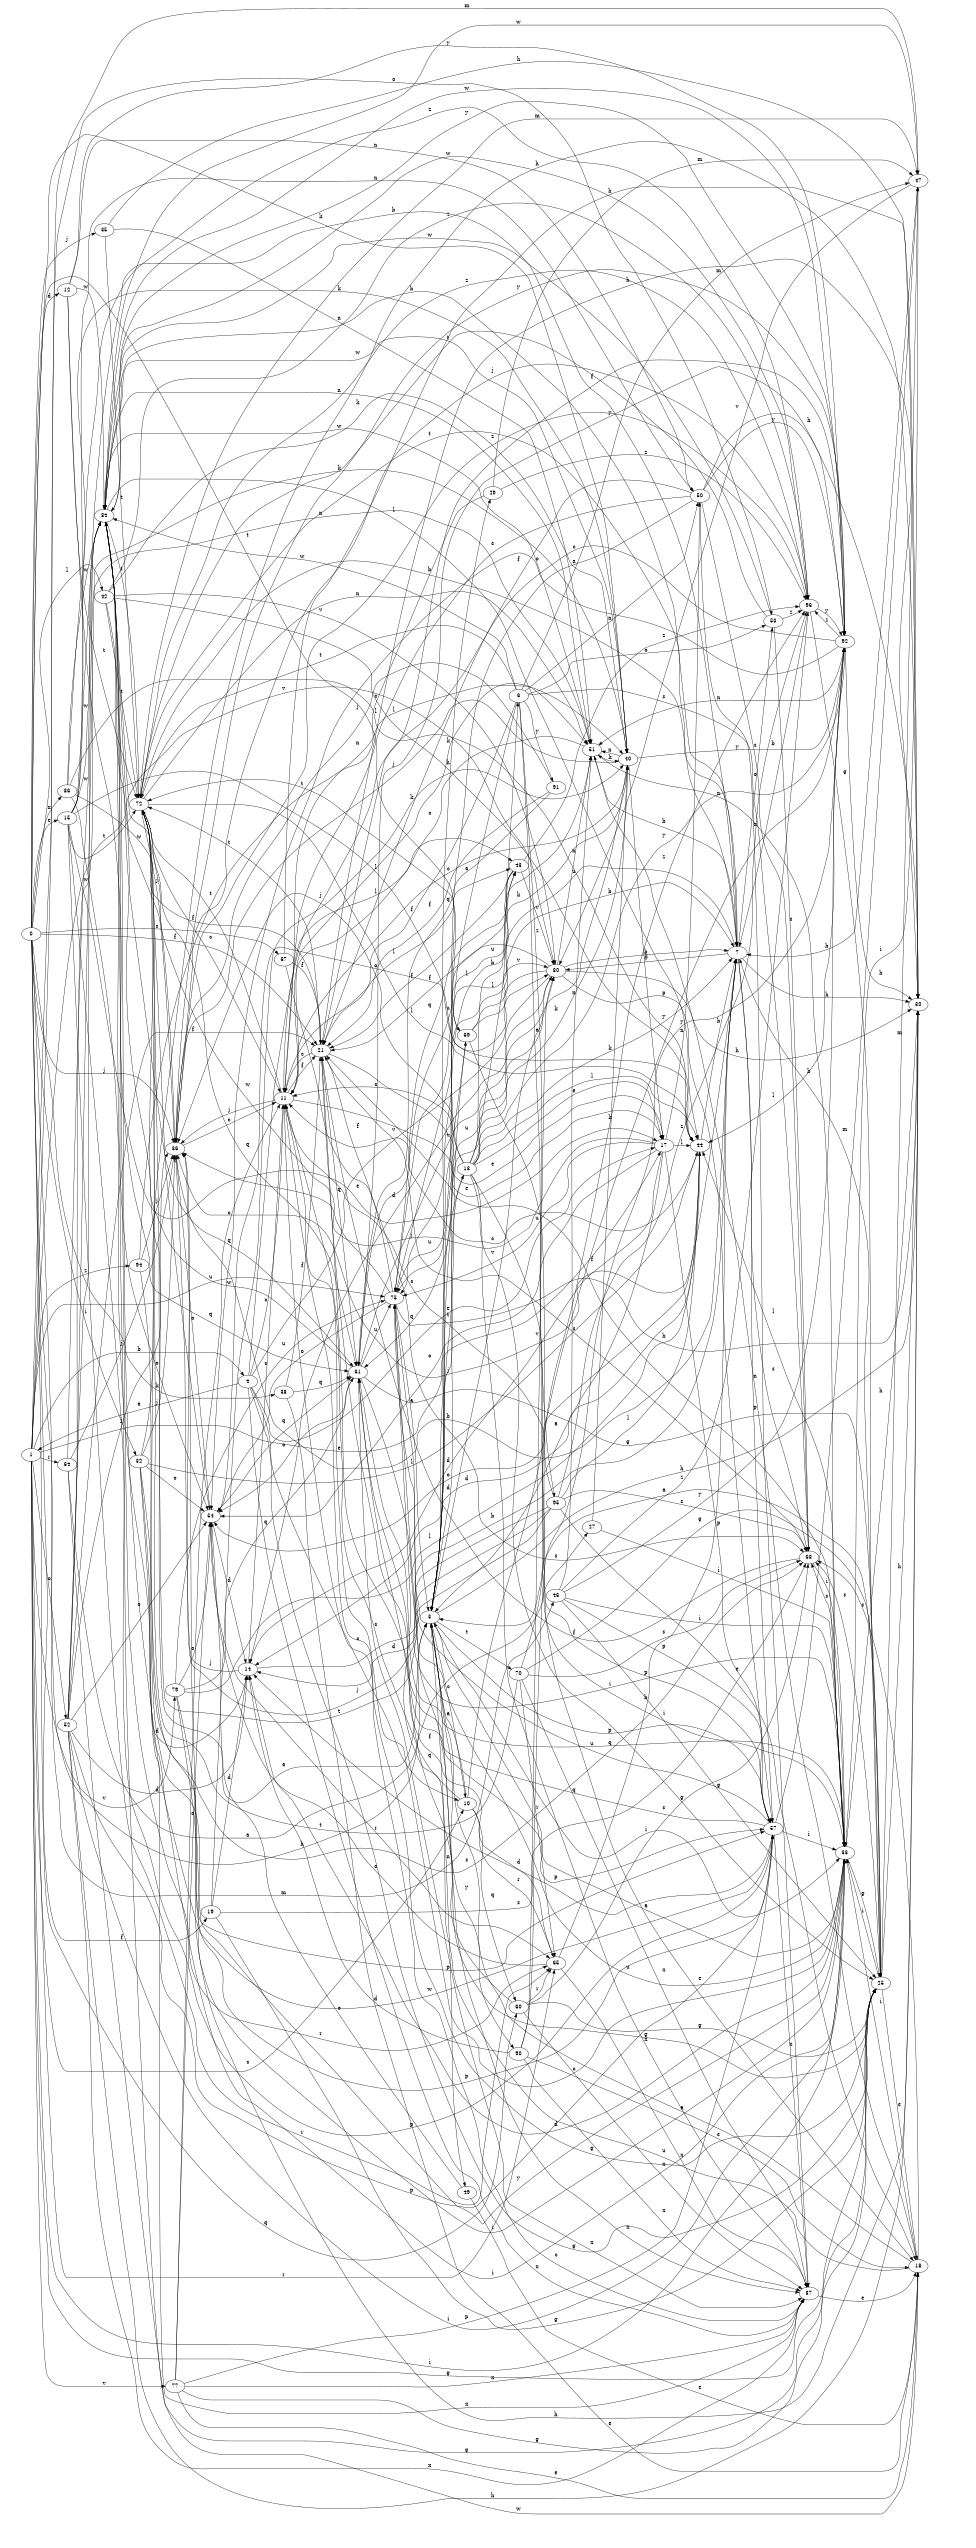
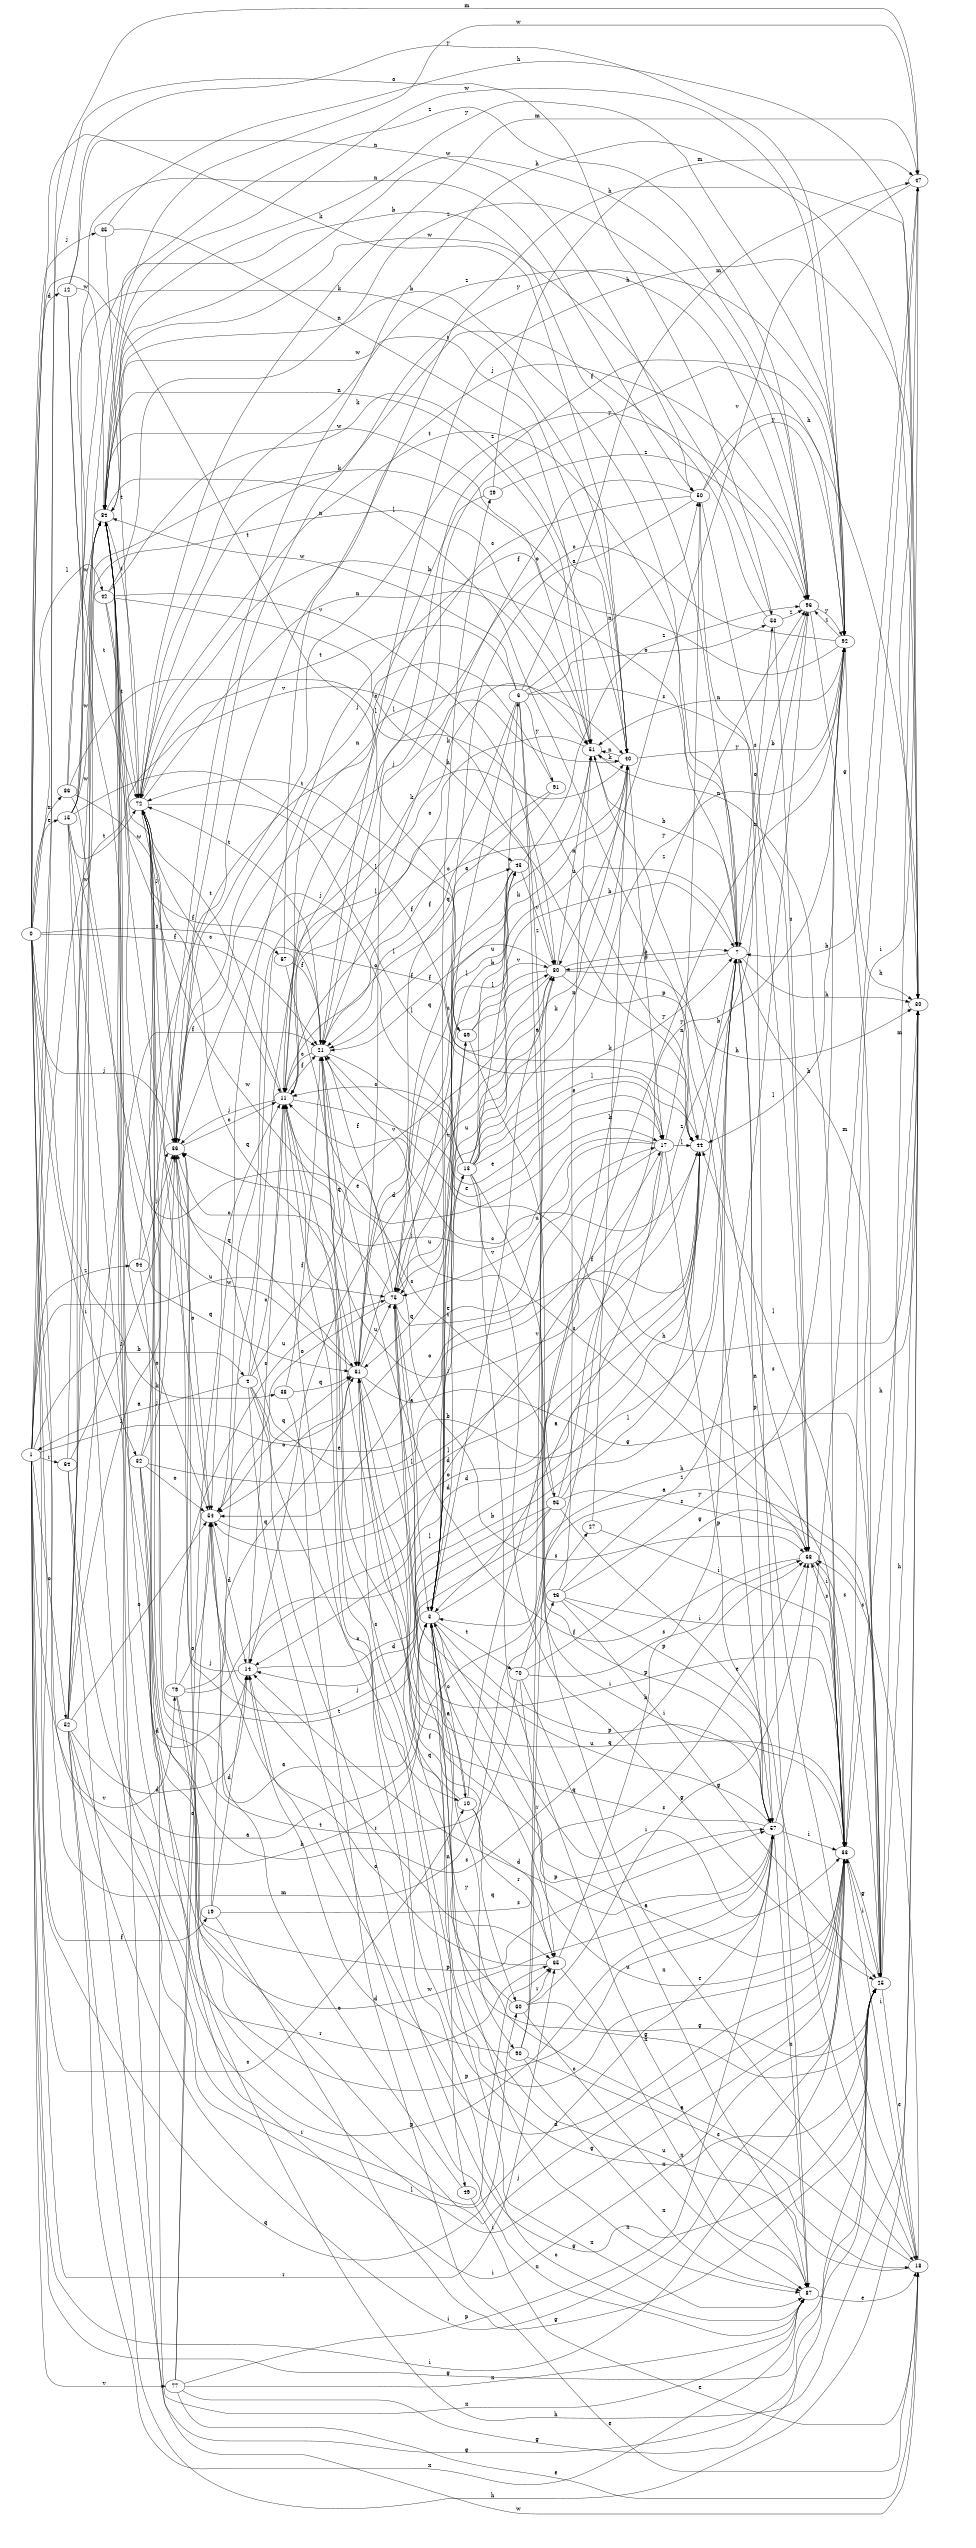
  strict digraph {
    rankdir=LR
    0
    12
    15
    19
    21
    27
    32
    35
    36
    38
    40
    42
    46
    60
    67
    69
    86
    84
    50
    72
    92
    61
    17
    65
    57
    7
    44
    96
    25
    68
    14
    30
    11
    33
    87
    54
    51
    18
    3
    80
    75
    1
    4
    10
    47
    52
    53
    64
    77
    79
    94
    43
    13
    29
    49
    70
    90
    6
    91
    95
    0 -> 12 [label=d]
    0 -> 15 [label=e]
    0 -> 19 [label=f]
    0 -> 21 [label=f]
    0 -> 27 [label=h]
    0 -> 32 [label=i]
    0 -> 35 [label=j]
    0 -> 36 [label=j]
    0 -> 38 [label=k]
    0 -> 40 [label=k]
    0 -> 42 [label=l]
    0 -> 46 [label=m]
    0 -> 60 [label=q]
    0 -> 67 [label=s]
    0 -> 69 [label=t]
    0 -> 86 [label=x]
    12 -> 84 [label=w]
    12 -> 50 [label=n]
    12 -> 72 [label=t]
    12 -> 92 [label=y]
    12 -> 61 [label=q]
    15 -> 84 [label=w]
    15 -> 50 [label=n]
    15 -> 72 [label=t]
    15 -> 17 [label=e]
    15 -> 65 [label=r]
    15 -> 57 [label=p]
    15 -> 7 [label=b]
    15 -> 44 [label=l]
    15 -> 96 [label=z]
    19 -> 40 [label=k]
    19 -> 25 [label=g]
    19 -> 68 [label=s]
    19 -> 14 [label=d]
    21 -> 72 [label=t]
    21 -> 61 [label=q]
    21 -> 17 [label=e]
    21 -> 57 [label=p]
    21 -> 68 [label=s]
    21 -> 30 [label=h]
    21 -> 11 [label=c]
    27 -> 40 [label=k]
    27 -> 33 [label=i]
    32 -> 36 [label=j]
    32 -> 44 [label=l]
    32 -> 68 [label=s]
    32 -> 30 [label=h]
    32 -> 33 [label=i]
    32 -> 87 [label=x]
    32 -> 54 [label=o]
    35 -> 72 [label=t]
    35 -> 30 [label=h]
    35 -> 51 [label=n]
    36 -> 84 [label=w]
    36 -> 92 [label=y]
    36 -> 7 [label=b]
    36 -> 96 [label=z]
    36 -> 11 [label=c]
    36 -> 54 [label=o]
    38 -> 21 [label=f]
    38 -> 61 [label=q]
    38 -> 18 [label=e]
    40 -> 36 [label=j]
    40 -> 84 [label=w]
    40 -> 92 [label=y]
    40 -> 17 [label=k]
    40 -> 11 [label=c]
    40 -> 51 [label=n]
    40 -> 3 [label=a]
    42 -> 40 [label=k]
    42 -> 72 [label=t]
    42 -> 44 [label=l]
    42 -> 96 [label=z]
    42 -> 54 [label=o]
    42 -> 80 [label=v]
    46 -> 92 [label=y]
    46 -> 57 [label=p]
    46 -> 96 [label=z]
    46 -> 25 [label=g]
    46 -> 33 [label=i]
    46 -> 51 [label=n]
    60 -> 61 [label=q]
    60 -> 65 [label=r]
    60 -> 25 [label=g]
    60 -> 68 [label=s]
    60 -> 87 [label=x]
    67 -> 21 [label=f]
    67 -> 68 [label=s]
    67 -> 30 [label=h]
    69 -> 72 [label=t]
    69 -> 7 [label=b]
    69 -> 18 [label=e]
    69 -> 80 [label=v]
    69 -> 75 [label=u]
    86 -> 21 [label=f]
    86 -> 40 [label=k]
    86 -> 84 [label=w]
    86 -> 44 [label=l]
    86 -> 14 [label=d]
    84 -> 72 [label=t]
    84 -> 92 [label=y]
    84 -> 61 [label=q]
    84 -> 65 [label=r]
    84 -> 7 [label=b]
    84 -> 44 [label=l]
    84 -> 51 [label=n]
    50 -> 21 [label=f]
    50 -> 92 [label=y]
    50 -> 68 [label=s]
    50 -> 30 [label=h]
    50 -> 11 [label=c]
    50 -> 87 [label=x]
    50 -> 3 [label=a]
    72 -> 36 [label=j]
    72 -> 61 [label=q]
    72 -> 57 [label=p]
    72 -> 7 [label=b]
    72 -> 44 [label=l]
    72 -> 96 [label=z]
    72 -> 11 [label=c]
    72 -> 51 [label=n]
    72 -> 3 [label=a]
    72 -> 47 [label=m]
    92 -> 21 [label=f]
    92 -> 84 [label=w]
    92 -> 44 [label=l]
    92 -> 96 [label=z]
    92 -> 30 [label=h]
    92 -> 11 [label=c]
    92 -> 54 [label=o]
    92 -> 51 [label=n]
    61 -> 84 [label=w]
    61 -> 92 [label=y]
    61 -> 25 [label=g]
    61 -> 33 [label=i]
    61 -> 87 [label=x]
    61 -> 54 [label=o]
    61 -> 80 [label=v]
    61 -> 75 [label=u]
    17 -> 36 [label=j]
    17 -> 50 [label=n]
    17 -> 57 [label=p]
    17 -> 44 [label=l]
    17 -> 14 [label=d]
    17 -> 54 [label=o]
    17 -> 3 [label=a]
    17 -> 75 [label=u]
    65 -> 21 [label=f]
    65 -> 7 [label=b]
    65 -> 87 [label=x]
    65 -> 54 [label=o]
    57 -> 84 [label=w]
    57 -> 61 [label=q]
    57 -> 14 [label=d]
    57 -> 33 [label=i]
    57 -> 87 [label=x]
    57 -> 75 [label=u]
    57 -> 47 [label=m]
    7 -> 36 [label=j]
    7 -> 72 [label=t]
    7 -> 57 [label=p]
    7 -> 68 [label=s]
    7 -> 30 [label=h]
    7 -> 80 [label=v]
    7 -> 75 [label=u]
    7 -> 53 [label=o]
    44 -> 7 [label=b]
    44 -> 14 [label=d]
    44 -> 11 [label=c]
    44 -> 54 [label=o]
    96 -> 36 [label=j]
    96 -> 84 [label=w]
    96 -> 92 [label=y]
    96 -> 7 [label=b]
    96 -> 25 [label=g]
    25 -> 7 [label=b]
    25 -> 68 [label=s]
    25 -> 30 [label=h]
    25 -> 33 [label=i]
    25 -> 18 [label=e]
    25 -> 3 [label=a]
    25 -> 47 [label=m]
    68 -> 21 [label=f]
    68 -> 33 [label=i]
    14 -> 36 [label=j]
    14 -> 7 [label=b]
    14 -> 11 [label=c]
    11 -> 21 [label=f]
    11 -> 36 [label=j]
    11 -> 40 [label=k]
    11 -> 72 [label=t]
    11 -> 17 [label=e]
    11 -> 25 [label=g]
    11 -> 43 [label=l]
    33 -> 21 [label=f]
-   33 -> 36 [label=y]
+   33 -> 36 [label=j]
    33 -> 61 [label=q]
    33 -> 44 [label=l]
    33 -> 25 [label=g]
    33 -> 68 [label=s]
    33 -> 14 [label=d]
    33 -> 30 [label=h]
    33 -> 11 [label=c]
    33 -> 51 [label=n]
    33 -> 3 [label=a]
    33 -> 75 [label=u]
    87 -> 11 [label=c]
    87 -> 18 [label=e]
    54 -> 72 [label=t]
    54 -> 61 [label=q]
    54 -> 65 [label=r]
+   54 -> 44 [label=l]
    54 -> 14 [label=d]
    51 -> 40 [label=k]
    51 -> 84 [label=w]
    51 -> 7 [label=b]
    51 -> 11 [label=c]
    51 -> 75 [label=u]
    18 -> 84 [label=w]
    18 -> 68 [label=s]
    18 -> 33 [label=i]
    18 -> 51 [label=n]
    18 -> 3 [label=a]
    18 -> 75 [label=u]
    3 -> 69 [label=t]
    3 -> 57 [label=p]
    3 -> 30 [label=h]
    3 -> 33 [label=i]
    3 -> 87 [label=x]
    3 -> 80 [label=v]
    3 -> 10 [label=c]
    3 -> 43 [label=l]
    3 -> 13 [label=d]
    3 -> 29 [label=h]
    3 -> 49 [label=n]
    3 -> 70 [label=t]
    3 -> 90 [label=y]
    80 -> 21 [label=f]
    80 -> 57 [label=p]
    80 -> 7 [label=b]
    80 -> 14 [label=d]
    80 -> 30 [label=h]
    80 -> 54 [label=o]
    80 -> 51 [label=n]
    80 -> 75 [label=u]
    75 -> 21 [label=f]
    75 -> 40 [label=k]
    75 -> 84 [label=w]
    75 -> 25 [label=g]
    75 -> 30 [label=h]
    75 -> 54 [label=o]
    75 -> 3 [label=a]
    1 -> 17 [label=e]
    1 -> 65 [label=r]
    1 -> 25 [label=g]
    1 -> 33 [label=i]
    1 -> 80 [label=v]
    1 -> 75 [label=u]
    1 -> 4 [label=b]
    1 -> 10 [label=c]
    1 -> 47 [label=m]
    1 -> 52 [label=o]
    1 -> 53 [label=o]
    1 -> 64 [label=r]
    1 -> 77 [label=v]
    1 -> 79 [label=v]
    1 -> 94 [label=z]
    4 -> 17 [label=e]
    4 -> 25 [label=g]
    4 -> 11 [label=c]
    4 -> 87 [label=x]
    4 -> 80 [label=v]
    4 -> 1 [label=a]
    4 -> 10 [label=c]
    4 -> 43 [label=l]
    10 -> 60 [label=q]
    10 -> 92 [label=y]
    10 -> 65 [label=r]
    10 -> 11 [label=c]
    10 -> 3 [label=a]
    47 -> 84 [label=w]
    47 -> 7 [label=b]
    47 -> 33 [label=i]
    47 -> 80 [label=v]
    52 -> 21 [label=f]
    52 -> 36 [label=j]
    52 -> 40 [label=k]
    52 -> 84 [label=w]
-   52 -> 57 [label=p]
+   52 -> 57 [label=l]
    52 -> 14 [label=d]
    52 -> 30 [label=h]
    52 -> 33 [label=i]
    52 -> 87 [label=x]
    52 -> 54 [label=o]
    52 -> 51 [label=n]
    53 -> 84 [label=w]
    53 -> 72 [label=t]
    53 -> 96 [label=z]
    53 -> 68 [label=s]
    64 -> 36 [label=j]
    64 -> 84 [label=w]
    64 -> 25 [label=g]
    64 -> 3 [label=a]
    77 -> 57 [label=p]
    77 -> 25 [label=g]
    77 -> 11 [label=c]
    77 -> 87 [label=x]
    77 -> 54 [label=o]
    77 -> 18 [label=e]
    79 -> 61 [label=q]
    79 -> 57 [label=p]
    79 -> 44 [label=l]
    79 -> 30 [label=h]
    79 -> 54 [label=o]
    79 -> 75 [label=u]
    94 -> 36 [label=j]
    94 -> 33 [label=i]
    94 -> 51 [label=n]
    43 -> 21 [label=f]
    43 -> 61 [label=q]
    43 -> 96 [label=z]
    43 -> 80 [label=v]
    43 -> 75 [label=u]
    13 -> 36 [label=j]
    13 -> 40 [label=k]
    13 -> 92 [label=y]
    13 -> 61 [label=q]
    13 -> 17 [label=e]
    13 -> 7 [label=k]
    13 -> 44 [label=l]
    13 -> 25 [label=g]
    13 -> 11 [label=c]
    13 -> 33 [label=i]
    13 -> 87 [label=x]
    13 -> 43 [label=l]
    13 -> 6 [label=b]
    29 -> 96 [label=z]
    29 -> 11 [label=c]
    29 -> 47 [label=m]
    49 -> 54 [label=o]
    49 -> 18 [label=e]
    70 -> 72 [label=t]
    70 -> 65 [label=r]
    70 -> 96 [label=z]
    70 -> 25 [label=g]
    70 -> 68 [label=s]
    70 -> 87 [label=x]
    90 -> 92 [label=y]
    90 -> 14 [label=d]
    90 -> 87 [label=x]
    90 -> 18 [label=e]
    90 -> 80 [label=v]
    6 -> 21 [label=f]
    6 -> 84 [label=w]
    6 -> 50 [label=n]
    6 -> 72 [label=t]
    6 -> 57 [label=p]
    6 -> 68 [label=s]
    6 -> 3 [label=a]
    6 -> 47 [label=m]
    6 -> 53 [label=o]
    6 -> 91 [label=y]
    6 -> 95 [label=z]
    91 -> 21 [label=f]
    91 -> 36 [label=j]
    91 -> 61 [label=q]
    95 -> 36 [label=j]
    95 -> 72 [label=t]
    95 -> 44 [label=l]
    95 -> 96 [label=z]
    95 -> 68 [label=s]
    95 -> 14 [label=d]
    95 -> 11 [label=c]
    95 -> 18 [label=e]
  }
